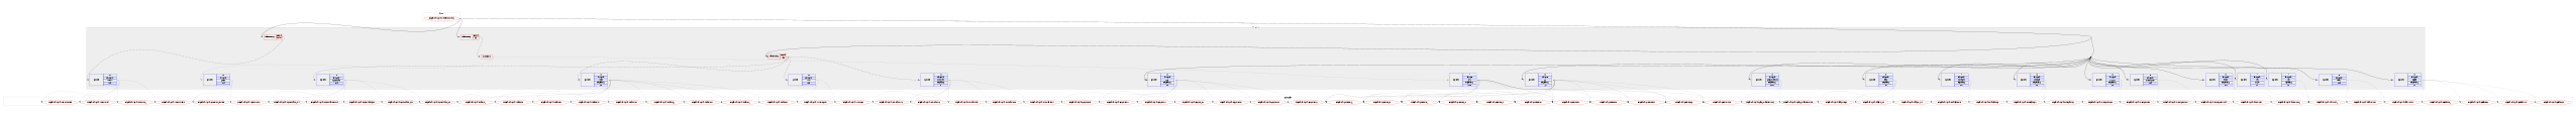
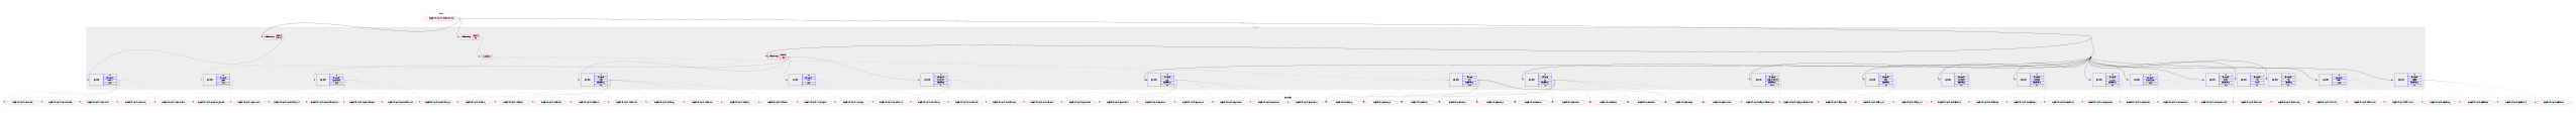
  digraph {
    compound=true
    concentrate=true
    fontname="DejaVu Sans"
    fontsize=10
    newrank=true
    rankdir=TB
    ranksep=1.5
    node [color=red fontname="DejaVu Sans" fontsize=10]
    edge [arrowhead=vee fontname="DejaVu Sans" headport=w style=dotted tailport=e weight=100]
    n1 [label="portage://dev-haskell/clientsession-0.9.1.1" width=4]
    n2 [color=blue label=<<TABLE BORDER="0" CELLBORDER="1" CELLSPACING="0" CELLPADDING="4" WIDTH="220"><TR><TD ROWSPAN="6" CELLPADDING="30">pack_dep</TD></TR><TR><TD WIDTH="110">no</TD></TR><TR><TD>dev-haskell</TD></TR><TR><TD>haddock</TD></TR><TR><TD>none</TD></TR><TR><TD></TD></TR></TABLE>> shape=none]
    n3 [color=blue label=<<TABLE BORDER="0" CELLBORDER="1" CELLSPACING="0" CELLPADDING="4" WIDTH="220"><TR><TD ROWSPAN="6" CELLPADDING="30">pack_dep</TD></TR><TR><TD WIDTH="110">no</TD></TR><TR><TD>dev-lang</TD></TR><TR><TD>ghc</TD></TR><TR><TD>greaterequal</TD></TR><TR><TD>7.10.2</TD></TR></TABLE>> shape=none]
    n4 [label=<<TABLE BORDER="0" CELLBORDER="1" CELLSPACING="0" CELLPADDING="4"><TR><TD CELLPADDING="10">any_of_group</TD></TR></TABLE>> shape=none]
    n5 [label=<<TABLE BORDER="0" CELLBORDER="1" CELLSPACING="0" CELLPADDING="4"><TR><TD ROWSPAN="3" CELLPADDING="10">use_conditional</TD></TR><TR><TD>positive</TD></TR><TR><TD>doc</TD></TR></TABLE>> shape=none]
    n6 [color=blue label=<<TABLE BORDER="0" CELLBORDER="1" CELLSPACING="0" CELLPADDING="4" WIDTH="220"><TR><TD ROWSPAN="6" CELLPADDING="30">pack_dep</TD></TR><TR><TD WIDTH="110">no</TD></TR><TR><TD>dev-haskell</TD></TR><TR><TD>hscolour</TD></TR><TR><TD>none</TD></TR><TR><TD></TD></TR></TABLE>> shape=none]
    n7 [label=<<TABLE BORDER="0" CELLBORDER="1" CELLSPACING="0" CELLPADDING="4"><TR><TD ROWSPAN="3" CELLPADDING="10">use_conditional</TD></TR><TR><TD>positive</TD></TR><TR><TD>hscolour</TD></TR></TABLE>> shape=none]
    n8 [color=blue label=<<TABLE BORDER="0" CELLBORDER="1" CELLSPACING="0" CELLPADDING="4" WIDTH="220"><TR><TD ROWSPAN="6" CELLPADDING="30">pack_dep</TD></TR><TR><TD WIDTH="110">no</TD></TR><TR><TD>dev-haskell</TD></TR><TR><TD>hspec</TD></TR><TR><TD>greaterequal</TD></TR><TR><TD>1.3</TD></TR></TABLE>> shape=none]
    n9 [color=blue label=<<TABLE BORDER="0" CELLBORDER="1" CELLSPACING="0" CELLPADDING="4" WIDTH="220"><TR><TD ROWSPAN="6" CELLPADDING="30">pack_dep</TD></TR><TR><TD WIDTH="110">no</TD></TR><TR><TD>dev-haskell</TD></TR><TR><TD>hunit</TD></TR><TR><TD>none</TD></TR><TR><TD></TD></TR></TABLE>> shape=none]
    n10 [color=blue label=<<TABLE BORDER="0" CELLBORDER="1" CELLSPACING="0" CELLPADDING="4" WIDTH="220"><TR><TD ROWSPAN="6" CELLPADDING="30">pack_dep</TD></TR><TR><TD WIDTH="110">no</TD></TR><TR><TD>dev-haskell</TD></TR><TR><TD>quickcheck</TD></TR><TR><TD>greaterequal</TD></TR><TR><TD>2</TD></TR></TABLE>> shape=none]
    n11 [color=blue label=<<TABLE BORDER="0" CELLBORDER="1" CELLSPACING="0" CELLPADDING="4" WIDTH="220"><TR><TD ROWSPAN="6" CELLPADDING="30">pack_dep</TD></TR><TR><TD WIDTH="110">no</TD></TR><TR><TD>dev-haskell</TD></TR><TR><TD>transformers</TD></TR><TR><TD>none</TD></TR><TR><TD></TD></TR></TABLE>> shape=none]
    n12 [label=<<TABLE BORDER="0" CELLBORDER="1" CELLSPACING="0" CELLPADDING="4"><TR><TD ROWSPAN="3" CELLPADDING="10">use_conditional</TD></TR><TR><TD>positive</TD></TR><TR><TD>test</TD></TR></TABLE>> shape=none]
    n13 [color=blue label=<<TABLE BORDER="0" CELLBORDER="1" CELLSPACING="0" CELLPADDING="4" WIDTH="220"><TR><TD ROWSPAN="6" CELLPADDING="30">pack_dep</TD></TR><TR><TD WIDTH="110">no</TD></TR><TR><TD>dev-haskell</TD></TR><TR><TD>cabal</TD></TR><TR><TD>greaterequal</TD></TR><TR><TD>1.8</TD></TR></TABLE>> shape=none]
    n14 [color=blue label=<<TABLE BORDER="0" CELLBORDER="1" CELLSPACING="0" CELLPADDING="4" WIDTH="220"><TR><TD ROWSPAN="6" CELLPADDING="30">pack_dep</TD></TR><TR><TD WIDTH="110">no</TD></TR><TR><TD>dev-haskell</TD></TR><TR><TD>base64-bytestring</TD></TR><TR><TD>greaterequal</TD></TR><TR><TD>0.1.1.1</TD></TR></TABLE>> shape=none]
    n15 [color=blue label=<<TABLE BORDER="0" CELLBORDER="1" CELLSPACING="0" CELLPADDING="4" WIDTH="220"><TR><TD ROWSPAN="6" CELLPADDING="30">pack_dep</TD></TR><TR><TD WIDTH="110">no</TD></TR><TR><TD>dev-haskell</TD></TR><TR><TD>cereal</TD></TR><TR><TD>greaterequal</TD></TR><TR><TD>0.3</TD></TR></TABLE>> shape=none]
    n16 [color=blue label=<<TABLE BORDER="0" CELLBORDER="1" CELLSPACING="0" CELLPADDING="4" WIDTH="220"><TR><TD ROWSPAN="6" CELLPADDING="30">pack_dep</TD></TR><TR><TD WIDTH="110">no</TD></TR><TR><TD>dev-haskell</TD></TR><TR><TD>cipher-aes</TD></TR><TR><TD>greaterequal</TD></TR><TR><TD>0.1.7</TD></TR></TABLE>> shape=none]
    n17 [color=blue label=<<TABLE BORDER="0" CELLBORDER="1" CELLSPACING="0" CELLPADDING="4" WIDTH="220"><TR><TD ROWSPAN="6" CELLPADDING="30">pack_dep</TD></TR><TR><TD WIDTH="110">no</TD></TR><TR><TD>dev-haskell</TD></TR><TR><TD>cprng-aes</TD></TR><TR><TD>greaterequal</TD></TR><TR><TD>0.2</TD></TR></TABLE>> shape=none]
    n18 [color=blue label=<<TABLE BORDER="0" CELLBORDER="1" CELLSPACING="0" CELLPADDING="4" WIDTH="220"><TR><TD ROWSPAN="6" CELLPADDING="30">pack_dep</TD></TR><TR><TD WIDTH="110">no</TD></TR><TR><TD>dev-haskell</TD></TR><TR><TD>crypto-api</TD></TR><TR><TD>greaterequal</TD></TR><TR><TD>0.8</TD></TR></TABLE>> shape=none]
    n19 [color=blue label=<<TABLE BORDER="0" CELLBORDER="1" CELLSPACING="0" CELLPADDING="4" WIDTH="220"><TR><TD ROWSPAN="6" CELLPADDING="30">pack_dep</TD></TR><TR><TD WIDTH="110">no</TD></TR><TR><TD>dev-haskell</TD></TR><TR><TD>skein</TD></TR><TR><TD>smaller</TD></TR><TR><TD>1.1</TD></TR></TABLE>> shape=none]
    n20 [color=blue label=<<TABLE BORDER="0" CELLBORDER="1" CELLSPACING="0" CELLPADDING="4" WIDTH="220"><TR><TD ROWSPAN="6" CELLPADDING="30">pack_dep</TD></TR><TR><TD WIDTH="110">no</TD></TR><TR><TD>dev-haskell</TD></TR><TR><TD>crypto-random</TD></TR><TR><TD>none</TD></TR><TR><TD></TD></TR></TABLE>> shape=none]
    n21 [color=blue label=<<TABLE BORDER="0" CELLBORDER="1" CELLSPACING="0" CELLPADDING="4" WIDTH="220"><TR><TD ROWSPAN="6" CELLPADDING="30">pack_dep</TD></TR><TR><TD WIDTH="110">no</TD></TR><TR><TD>dev-haskell</TD></TR><TR><TD>entropy</TD></TR><TR><TD>greaterequal</TD></TR><TR><TD>0.2.1</TD></TR></TABLE>> shape=none]
    n22 [color=blue label=<<TABLE BORDER="0" CELLBORDER="1" CELLSPACING="0" CELLPADDING="4" WIDTH="220"><TR><TD ROWSPAN="6" CELLPADDING="30">pack_dep</TD></TR><TR><TD WIDTH="110">no</TD></TR><TR><TD>dev-haskell</TD></TR><TR><TD>setenv</TD></TR><TR><TD>none</TD></TR><TR><TD></TD></TR></TABLE>> shape=none]
    n23 [color=blue label=<<TABLE BORDER="0" CELLBORDER="1" CELLSPACING="0" CELLPADDING="4" WIDTH="220"><TR><TD ROWSPAN="6" CELLPADDING="30">pack_dep</TD></TR><TR><TD WIDTH="110">no</TD></TR><TR><TD>dev-haskell</TD></TR><TR><TD>skein</TD></TR><TR><TD>greaterequal</TD></TR><TR><TD>1.0</TD></TR></TABLE>> shape=none]
    n24 [color=blue label=<<TABLE BORDER="0" CELLBORDER="1" CELLSPACING="0" CELLPADDING="4" WIDTH="220"><TR><TD ROWSPAN="6" CELLPADDING="30">pack_dep</TD></TR><TR><TD WIDTH="110">no</TD></TR><TR><TD>dev-haskell</TD></TR><TR><TD>tagged</TD></TR><TR><TD>greaterequal</TD></TR><TR><TD>0.1</TD></TR></TABLE>> shape=none]
    n25 [color=blue label=<<TABLE BORDER="0" CELLBORDER="1" CELLSPACING="0" CELLPADDING="4" WIDTH="220"><TR><TD ROWSPAN="6" CELLPADDING="30">pack_dep</TD></TR><TR><TD WIDTH="110">no</TD></TR><TR><TD>dev-lang</TD></TR><TR><TD>ghc</TD></TR><TR><TD>greaterequal</TD></TR><TR><TD>7.4.1</TD></TR></TABLE>> shape=none]
    n26 [label="portage://dev-haskell/haddock-2.14.3.0.7.8.3" width=4]
    n27 [label="portage://dev-haskell/haddock-2.17.2" width=4]
    n28 [label="portage://dev-lang/ghc-7.10.3" width=4]
    n29 [label="portage://dev-lang/ghc-7.8.4" width=4]
    n30 [label="portage://dev-lang/ghc-8.0.2" width=4]
    n31 [label="portage://dev-lang/ghc-8.2.1" width=4]
    n32 [label="portage://dev-lang/ghc-8.2.2" width=4]
    n33 [label="portage://dev-lang/ghc-8.4.1" width=4]
    n34 [label="portage://dev-lang/ghc-8.4.2" width=4]
    n35 [label="portage://dev-lang/ghc-8.4.3" width=4]
    n36 [label="portage://dev-lang/ghc-8.6.4" width=4]
    n37 [label="portage://dev-lang/ghc-8.6.5" width=4]
    n38 [label="portage://dev-lang/ghc-8.8.1" width=4]
    n39 [label="portage://dev-haskell/hscolour-1.19" width=4]
    n40 [label="portage://dev-haskell/hscolour-1.20.3-r1" width=4]
+   n41 [label="portage://dev-haskell/hscolour-1.22" width=4]
    n42 [label="portage://dev-haskell/hscolour-1.23-r1" width=4]
    n43 [label="portage://dev-haskell/hscolour-1.24" width=4]
    n44 [label="portage://dev-haskell/hspec-1.10.0" width=4]
    n45 [label="portage://dev-haskell/hspec-1.5.4" width=4]
    n46 [label="portage://dev-haskell/hspec-1.7.2.1" width=4]
    n47 [label="portage://dev-haskell/hspec-1.8.1.1" width=4]
    n48 [label="portage://dev-haskell/hspec-1.8.3" width=4]
    n49 [label="portage://dev-haskell/hspec-2.1.2" width=4]
    n50 [label="portage://dev-haskell/hspec-2.1.4" width=4]
    n51 [label="portage://dev-haskell/hspec-2.2.1" width=4]
    n52 [label="portage://dev-haskell/hspec-2.2.4" width=4]
    n53 [label="portage://dev-haskell/hunit-1.2.5.2" width=4]
    n54 [label="portage://dev-haskell/hunit-1.2.5.2-r1" width=4]
    n55 [label="portage://dev-haskell/quickcheck-2.6" width=4]
    n56 [label="portage://dev-haskell/quickcheck-2.7.6" width=4]
    n57 [label="portage://dev-haskell/quickcheck-2.8.1" width=4]
    n58 [label="portage://dev-haskell/quickcheck-2.8.2" width=4]
    n59 [label="portage://dev-haskell/quickcheck-2.9.2" width=4]
    n60 [label="portage://dev-haskell/transformers-0.3.0.0-r1" width=4]
    n61 [label="portage://dev-haskell/transformers-0.4.1.9" width=4]
    n62 [label="portage://dev-haskell/transformers-0.4.2.0" width=4]
    n63 [label="portage://dev-haskell/transformers-0.4.3.0" width=4]
    n64 [label="portage://dev-haskell/transformers-0.5.2.0" width=4]
    n65 [label="portage://dev-haskell/cabal-1.18.1.2" width=4]
    n66 [label="portage://dev-haskell/cabal-1.18.1.3" width=4]
    n67 [label="portage://dev-haskell/cabal-1.18.1.5" width=4]
    n68 [label="portage://dev-haskell/cabal-1.20.0.2" width=4]
    n69 [label="portage://dev-haskell/cabal-1.22.8.0" width=4]
    n70 [label="portage://dev-haskell/cabal-1.24.2.0" width=4]
    n71 [label="portage://dev-haskell/cabal-2.0.0.2" width=4]
    n72 [label="portage://dev-haskell/base64-bytestring-0.1.1.3" width=4]
    n73 [label="portage://dev-haskell/base64-bytestring-1.0.0.1" width=4]
    n74 [label="portage://dev-haskell/cereal-0.3.5.2" width=4]
    n75 [label="portage://dev-haskell/cereal-0.4.0.1" width=4]
    n76 [label="portage://dev-haskell/cereal-0.4.1.1" width=4]
    n77 [label="portage://dev-haskell/cipher-aes-0.2.11" width=4]
    n78 [label="portage://dev-haskell/cipher-aes-0.2.5" width=4]
    n79 [label="portage://dev-haskell/cprng-aes-0.5.2" width=4]
    n80 [label="portage://dev-haskell/cprng-aes-0.6.1" width=4]
    n81 [label="portage://dev-haskell/crypto-api-0.12.2.2" width=4]
    n82 [label="portage://dev-haskell/crypto-api-0.13.2" width=4]
    n83 [label="portage://dev-haskell/crypto-random-0.0.7" width=4]
    n84 [label="portage://dev-haskell/crypto-random-0.0.9" width=4]
    n85 [label="portage://dev-haskell/entropy-0.2.2.4" width=4]
    n86 [label="portage://dev-haskell/entropy-0.3.7" width=4]
    n87 [label="portage://dev-haskell/setenv-0.1.1.1" width=4]
    n88 [label="portage://dev-haskell/setenv-0.1.1.3" width=4]
    n89 [label="portage://dev-haskell/skein-1.0.9.4" width=4]
    n90 [label="portage://dev-haskell/tagged-0.6.1" width=4]
    n91 [label="portage://dev-haskell/tagged-0.7.3" width=4]
    n92 [label="portage://dev-haskell/tagged-0.8.2" width=4]
    n93 [label="portage://dev-haskell/tagged-0.8.4" width=4]
    subgraph cluster_1 {
      color=gray
      label=<<i>ebuild</i>>
      rank=same
      n1
    }
    subgraph cluster_2 {
      color=gray
      label=<<i>dependencies</i>>
      subgraph cluster_3 {
        color=gray
        fillcolor="#eeeeee"
        label=<<i>compile</i>>
        style=filled
        subgraph sub_4 {
          color=gray
          fillcolor="#eeeeee"
          label=<<i>compile</i>>
          style=filled
          n5
          subgraph sub_5 {
            color=gray
            fillcolor="#eeeeee"
            label=<<i>compile</i>>
            style=filled
            n4
            subgraph sub_6 {
              color=gray
              fillcolor="#eeeeee"
              label=<<i>compile</i>>
              style=filled
              n2
            }
            subgraph sub_7 {
              color=gray
              fillcolor="#eeeeee"
              label=<<i>compile</i>>
              style=filled
              n3
            }
          }
        }
        subgraph sub_8 {
          color=gray
          fillcolor="#eeeeee"
          label=<<i>compile</i>>
          style=filled
          n7
          subgraph sub_9 {
            color=gray
            fillcolor="#eeeeee"
            label=<<i>compile</i>>
            style=filled
            n6
          }
        }
        subgraph sub_10 {
          color=gray
          fillcolor="#eeeeee"
          label=<<i>compile</i>>
          style=filled
          n12
          subgraph sub_11 {
            color=gray
            fillcolor="#eeeeee"
            label=<<i>compile</i>>
            style=filled
            n8
          }
          subgraph sub_12 {
            color=gray
            fillcolor="#eeeeee"
            label=<<i>compile</i>>
            style=filled
            n9
          }
          subgraph sub_13 {
            color=gray
            fillcolor="#eeeeee"
            label=<<i>compile</i>>
            style=filled
            n10
          }
          subgraph sub_14 {
            color=gray
            fillcolor="#eeeeee"
            label=<<i>compile</i>>
            style=filled
            n11
          }
        }
        subgraph sub_15 {
          color=gray
          fillcolor="#eeeeee"
          label=<<i>compile</i>>
          style=filled
          n13
        }
      }
      subgraph cluster_16 {
        color=gray
        fillcolor="#eeeeee"
        label=<<i>compile and run</i>>
        style=filled
        subgraph sub_17 {
          color=gray
          fillcolor="#eeeeee"
          label=<<i>compile and run</i>>
          style=filled
          n14
        }
        subgraph sub_18 {
          color=gray
          fillcolor="#eeeeee"
          label=<<i>compile and run</i>>
          style=filled
          n15
        }
        subgraph sub_19 {
          color=gray
          fillcolor="#eeeeee"
          label=<<i>compile and run</i>>
          style=filled
          n16
        }
        subgraph sub_20 {
          color=gray
          fillcolor="#eeeeee"
          label=<<i>compile and run</i>>
          style=filled
          n17
        }
        subgraph sub_21 {
          color=gray
          fillcolor="#eeeeee"
          label=<<i>compile and run</i>>
          style=filled
          n18
        }
        subgraph sub_22 {
          color=gray
          fillcolor="#eeeeee"
          label=<<i>compile and run</i>>
          style=filled
          n19
        }
        subgraph sub_23 {
          color=gray
          fillcolor="#eeeeee"
          label=<<i>compile and run</i>>
          style=filled
          n20
        }
        subgraph sub_24 {
          color=gray
          fillcolor="#eeeeee"
          label=<<i>compile and run</i>>
          style=filled
          n21
        }
        subgraph sub_25 {
          color=gray
          fillcolor="#eeeeee"
          label=<<i>compile and run</i>>
          style=filled
          n22
        }
        subgraph sub_26 {
          color=gray
          fillcolor="#eeeeee"
          label=<<i>compile and run</i>>
          style=filled
          n23
        }
        subgraph sub_27 {
          color=gray
          fillcolor="#eeeeee"
          label=<<i>compile and run</i>>
          style=filled
          n24
        }
        subgraph sub_28 {
          color=gray
          fillcolor="#eeeeee"
          label=<<i>compile and run</i>>
          style=filled
          n25
        }
      }
      subgraph cluster_29 {
        color=gray
        fillcolor="#eeeeee"
        label=<<i>run</i>>
        style=filled
      }
    }
    subgraph cluster_30 {
      color=gray
      label=<<i>candidates</i>>
      rank=same
      subgraph sub_31 {
        color=black
        label=<<i>candidates</i>>
        nodesep=1
        rank=same
        n26
        n27
      }
      subgraph sub_32 {
        color=black
        label=<<i>candidates</i>>
        nodesep=1
        rank=same
        n28
        n29
        n30
        n31
        n32
        n33
        n34
        n35
        n36
        n37
        n38
      }
      subgraph sub_33 {
        color=black
        label=<<i>candidates</i>>
        nodesep=1
        rank=same
        n39
        n40
+       n41
        n42
        n43
      }
      subgraph sub_34 {
        color=black
        label=<<i>candidates</i>>
        nodesep=1
        rank=same
        n44
        n45
        n46
        n47
        n48
        n49
        n50
        n51
        n52
      }
      subgraph sub_35 {
        color=black
        label=<<i>candidates</i>>
        nodesep=1
        rank=same
        n53
        n54
      }
      subgraph sub_36 {
        color=black
        label=<<i>candidates</i>>
        nodesep=1
        rank=same
        n55
        n56
        n57
        n58
        n59
      }
      subgraph sub_37 {
        color=black
        label=<<i>candidates</i>>
        nodesep=1
        rank=same
        n60
        n61
        n62
        n63
        n64
      }
      subgraph sub_38 {
        color=black
        label=<<i>candidates</i>>
        nodesep=1
        rank=same
        n65
        n66
        n67
        n68
        n69
        n70
        n71
      }
      subgraph sub_39 {
        color=black
        label=<<i>candidates</i>>
        nodesep=1
        rank=same
        n72
        n73
      }
      subgraph sub_40 {
        color=black
        label=<<i>candidates</i>>
        nodesep=1
        rank=same
        n74
        n75
        n76
      }
      subgraph sub_41 {
        color=black
        label=<<i>candidates</i>>
        nodesep=1
        rank=same
        n77
        n78
      }
      subgraph sub_42 {
        color=black
        label=<<i>candidates</i>>
        nodesep=1
        rank=same
        n79
        n80
      }
      subgraph sub_43 {
        color=black
        label=<<i>candidates</i>>
        nodesep=1
        rank=same
        n81
        n82
      }
      subgraph sub_44 {
        color=black
        label=<<i>candidates</i>>
        nodesep=1
        rank=same
        n83
        n84
      }
      subgraph sub_45 {
        color=black
        label=<<i>candidates</i>>
        nodesep=1
        rank=same
        n85
        n86
      }
      subgraph sub_46 {
        color=black
        label=<<i>candidates</i>>
        nodesep=1
        rank=same
        n87
        n88
      }
      subgraph sub_47 {
        color=black
        label=<<i>candidates</i>>
        nodesep=1
        rank=same
        n89
      }
      subgraph sub_48 {
        color=black
        label=<<i>candidates</i>>
        nodesep=1
        rank=same
        n89
      }
      subgraph sub_49 {
        color=black
        label=<<i>candidates</i>>
        nodesep=1
        rank=same
        n90
        n91
        n92
        n93
      }
      subgraph sub_50 {
        color=black
        label=<<i>candidates</i>>
        nodesep=1
        rank=same
        n28
        n29
        n30
        n31
        n32
        n33
        n34
        n35
        n36
        n37
        n38
      }
    }
    n1 -> n5 [style=solid weight=20]
    n1 -> n7 [style=solid weight=20]
    n1 -> n12 [style=solid weight=20]
    n1 -> n13 [style=solid weight=20]
    n1 -> n14 [arrowhead=odotvee style=solid weight=20]
    n1 -> n15 [arrowhead=odotvee style=solid weight=20]
    n1 -> n16 [arrowhead=odotvee style=solid weight=20]
    n1 -> n17 [arrowhead=odotvee style=solid weight=20]
    n1 -> n18 [arrowhead=odotvee style=solid weight=20]
    n1 -> n19 [arrowhead=odotvee style=solid weight=20]
    n1 -> n20 [arrowhead=odotvee style=solid weight=20]
    n1 -> n21 [arrowhead=odotvee style=solid weight=20]
    n1 -> n22 [arrowhead=odotvee style=solid weight=20]
    n1 -> n23 [arrowhead=odotvee style=solid weight=20]
    n1 -> n24 [arrowhead=odotvee style=solid weight=20]
    n1 -> n25 [arrowhead=odotvee style=solid weight=20]
    n2 -> n26
    n2 -> n27
    n3 -> n28
    n3 -> n29
    n3 -> n30
    n3 -> n31
    n3 -> n32
    n3 -> n33
    n3 -> n34
    n3 -> n35
    n3 -> n36
    n3 -> n37
    n3 -> n38
    n4 -> n2 [arrowhead=oinv weight=20]
    n4 -> n3 [arrowhead=oinv weight=20]
    n5 -> n4 [style=dashed weight=20]
    n6 -> n39
    n6 -> n40
+   n6 -> n41
    n6 -> n42
    n6 -> n43
    n7 -> n6 [style=dashed weight=20]
    n8 -> n44
    n8 -> n45
    n8 -> n46
    n8 -> n47
    n8 -> n48
    n8 -> n49
    n8 -> n50
    n8 -> n51
    n8 -> n52
    n9 -> n53
    n9 -> n54
    n10 -> n55
    n10 -> n56
    n10 -> n57
    n10 -> n58
    n10 -> n59
    n11 -> n60
    n11 -> n61
    n11 -> n62
    n11 -> n63
    n11 -> n64
    n12 -> n8 [style=dashed weight=20]
    n12 -> n9 [style=dashed weight=20]
    n12 -> n10 [style=dashed weight=20]
    n12 -> n11 [style=dashed weight=20]
    n13 -> n65
    n13 -> n66
    n13 -> n67
    n13 -> n68
    n13 -> n69
    n13 -> n70
    n13 -> n71
    n14 -> n72
    n14 -> n73
    n15 -> n74
    n15 -> n75
    n15 -> n76
    n16 -> n77
    n16 -> n78
    n17 -> n79
    n17 -> n80
    n18 -> n81
    n18 -> n82
    n19 -> n89
    n20 -> n83
    n20 -> n84
    n21 -> n85
    n21 -> n86
    n22 -> n87
    n22 -> n88
    n23 -> n89
    n24 -> n90
    n24 -> n91
    n24 -> n92
    n24 -> n93
    n25 -> n28
    n25 -> n29
    n25 -> n30
    n25 -> n31
    n25 -> n32
    n25 -> n33
    n25 -> n34
    n25 -> n35
    n25 -> n36
    n25 -> n37
    n25 -> n38
  }
